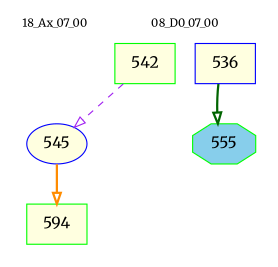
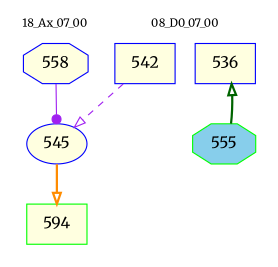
  digraph {
    fontname=Merriweather
    node [color=blue fillcolor=lightyellow fontname=Merriweather shape=box style=filled]
    edge [arrowhead=onormal color=purple fontname=Merriweather style=bold]
+   n1 [label=558 shape=octagon]
    n2 [label=545 shape=ellipse]
    n3 [color=green label=594]
-   n4 [color=green label=542]
+   n4 [label=542]
    n5 [label=536]
    n6 [color=green fillcolor=skyblue label=555 shape=octagon]
    subgraph cluster_1 {
      color=white
      fontsize=10
      label="18_Ax_07_00"
+     n1
      n2
      n3
    }
    subgraph cluster_2 {
      color=white
      fontsize=10
      label="08_D0_07_00"
      n4
      n5
      n6
    }
+   n1 -> n2 [arrowhead=dot style=solid]
    n2 -> n3 [color=darkorange]
    n4 -> n2 [style=dashed]
-   n5 -> n6 [color=darkgreen]
+   n6 -> n5 [color=darkgreen]
  }
